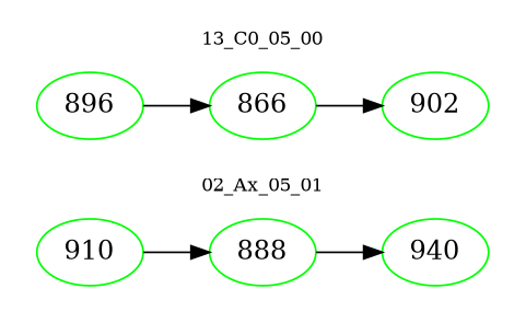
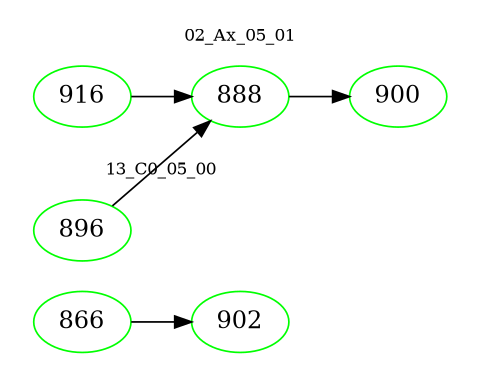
  digraph {
    rankdir=LR
    node [color=green]
    edge [color=black]
-   n1 [label=910]
+   n1 [label=916]
    n2 [label=888]
-   n3 [label=940]
+   n3 [label=900]
    n4 [label=896]
    n5 [label=866]
    n6 [label=902]
    subgraph cluster_1 {
      color=white
      fontsize=10
      label="02_Ax_05_01"
      n1
      n2
      n3
    }
    subgraph cluster_2 {
      color=white
      fontsize=10
      label="13_C0_05_00"
      n4
      n5
      n6
    }
    n1 -> n2
    n2 -> n3
-   n4 -> n5
+   n4 -> n2
    n5 -> n6
  }
